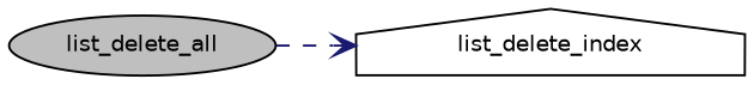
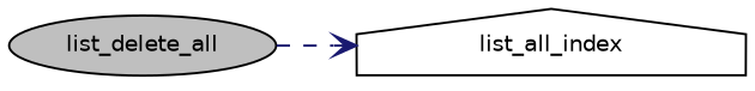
  digraph {
    rankdir=LR
    node [color=black fontname=Helvetica fontsize=10 style=filled]
    n1 [fillcolor=grey75 fontcolor=black height=0.2 label=list_delete_all shape=ellipse width=0.4]
-   n2 [fillcolor=white height=0.2 label=list_delete_index shape=house width=0.4]
+   n2 [fillcolor=white height=0.2 label=list_all_index shape=house width=0.4]
    n1 -> n2 [color=midnightblue fontname=Helvetica fontsize=10 labelfontname=Helvetica labelfontsize=10 style=dashed arrowhead=vee]
  }
